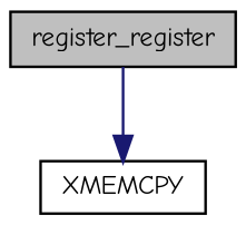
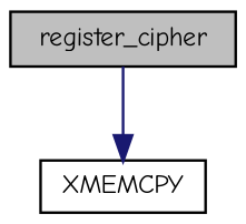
  digraph {
    rankdir=TB
    fontname="Comic Neue"
    node [color=black fontname="Comic Neue" fontsize=10 shape=record style=filled]
-   n1 [fillcolor=grey75 fontcolor=black height=0.2 label=register_register width=0.4]
+   n1 [fillcolor=grey75 fontcolor=black height=0.2 label=register_cipher width=0.4]
    n2 [fillcolor=white height=0.2 label=XMEMCPY width=0.4]
    n1 -> n2 [color=midnightblue fontname="Comic Neue" fontsize=10 labelfontname=Helvetica labelfontsize=10 style=solid]
  }
